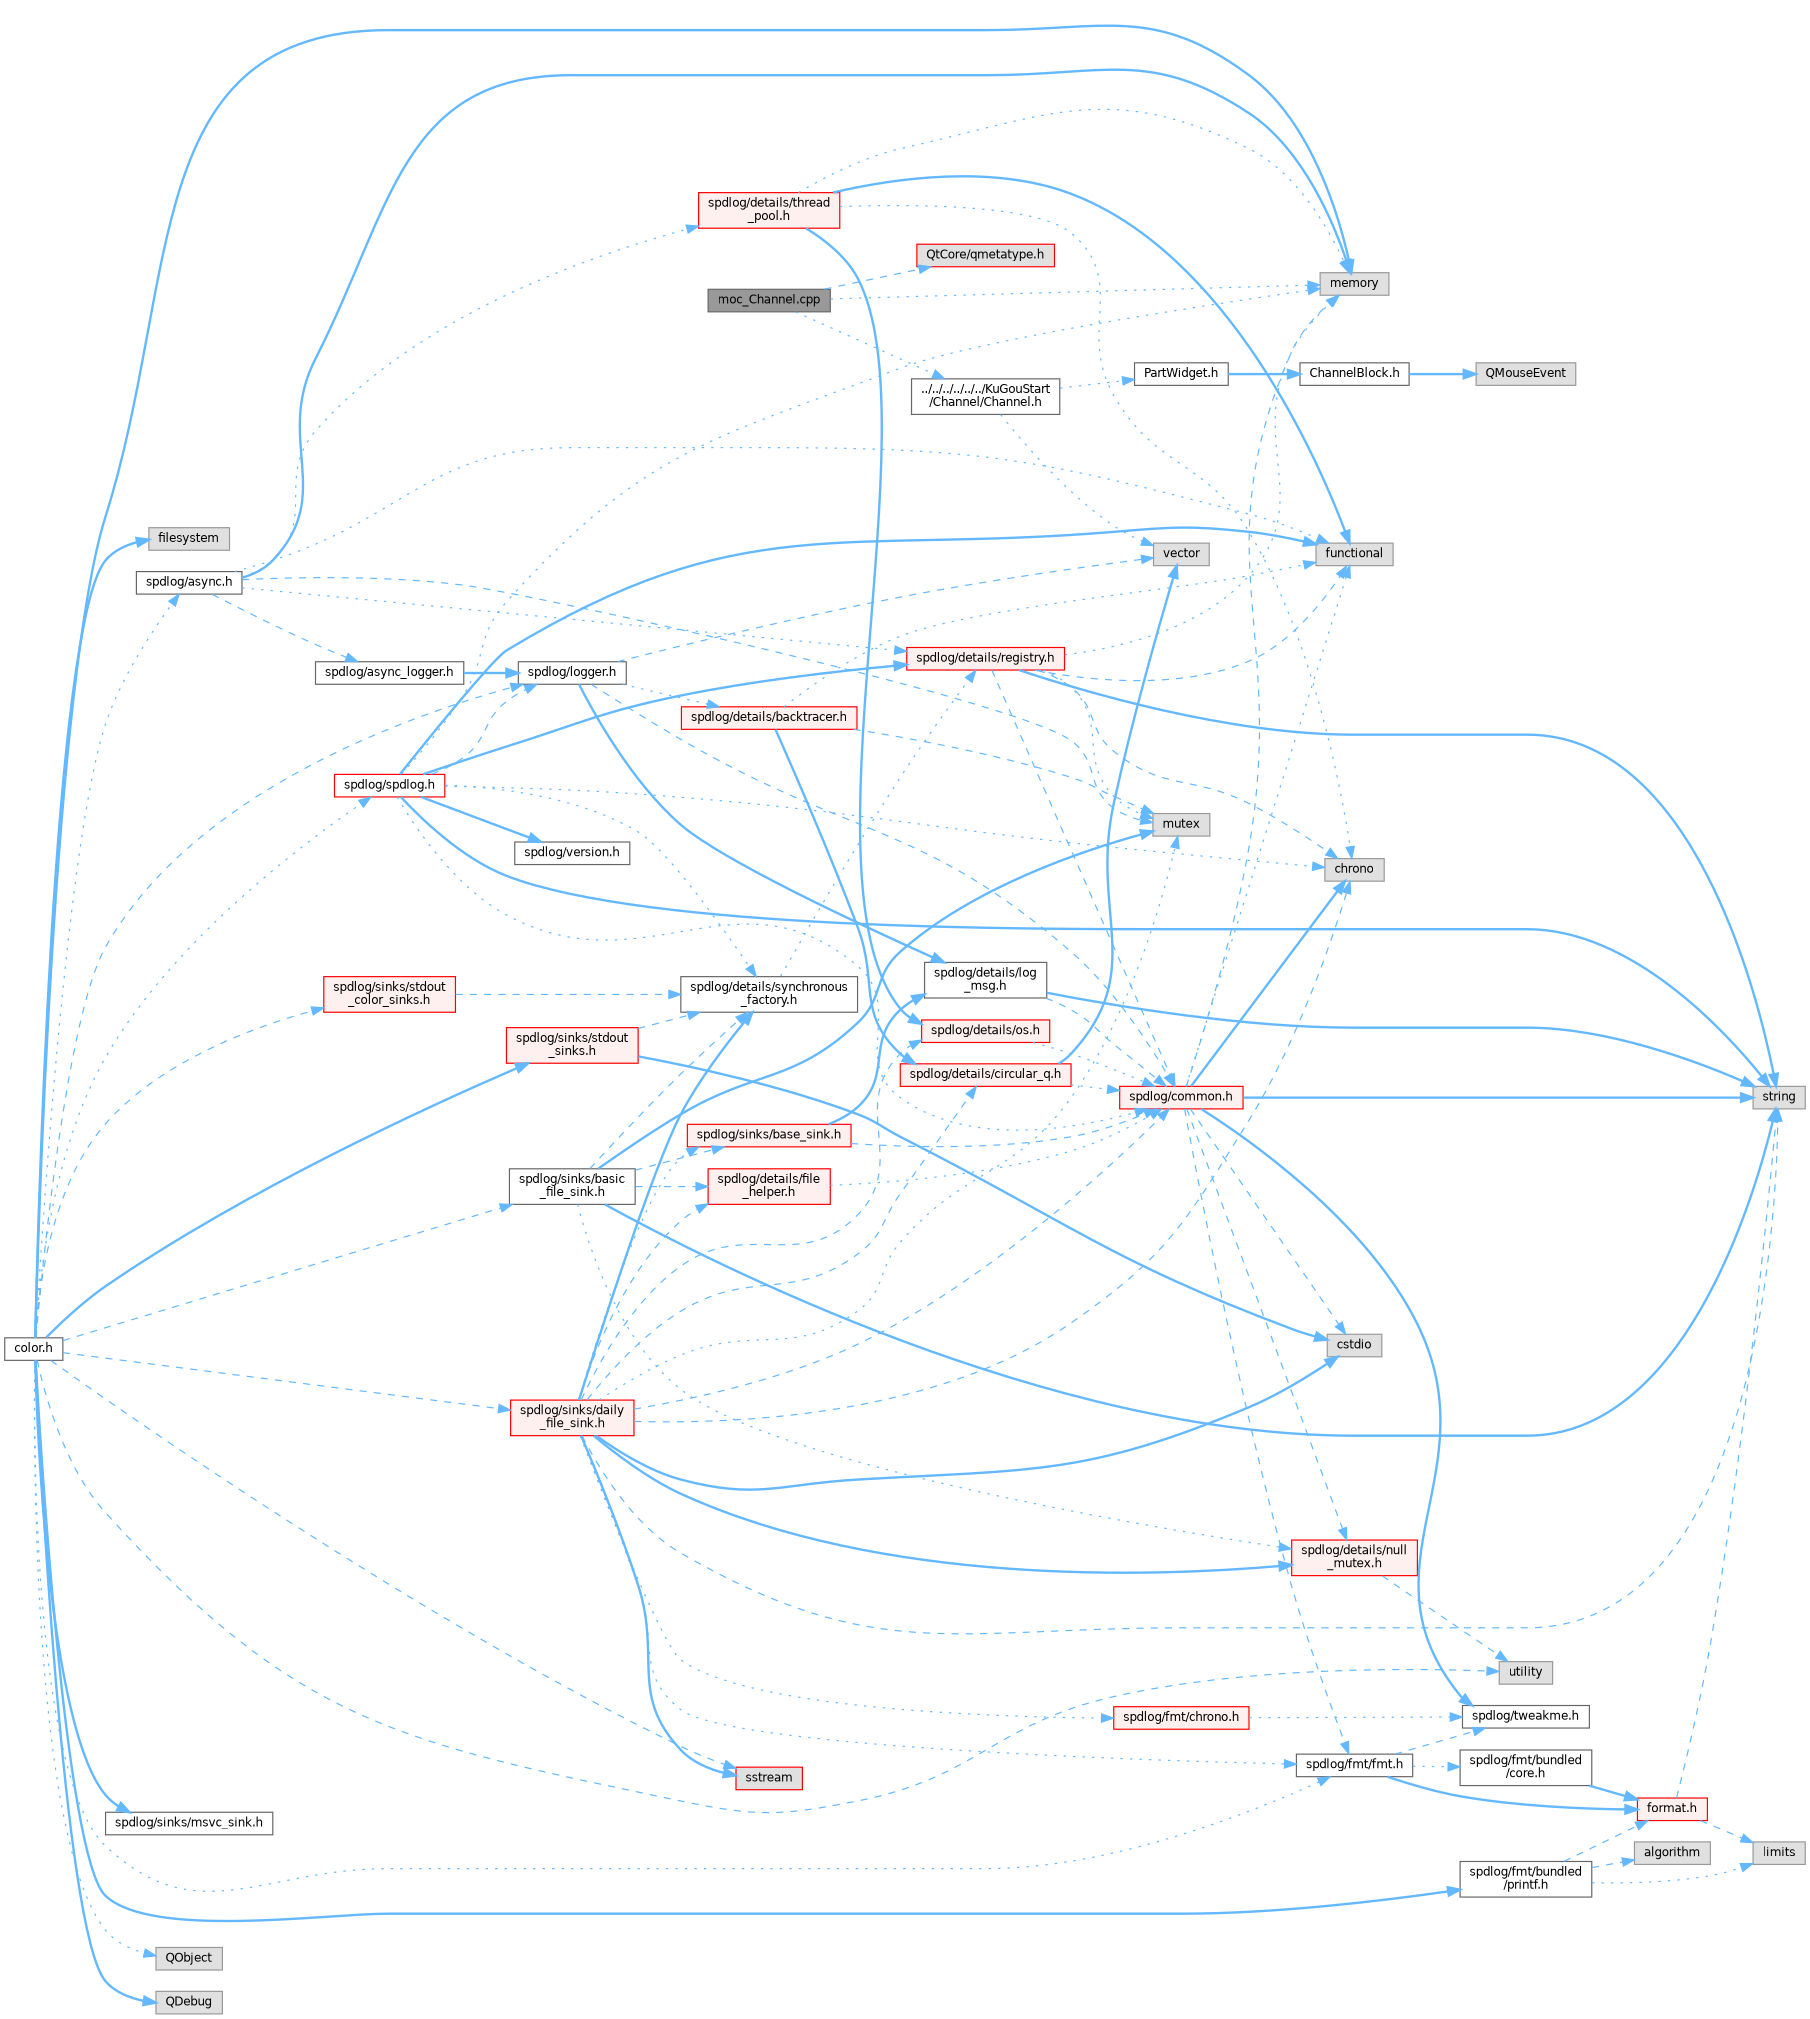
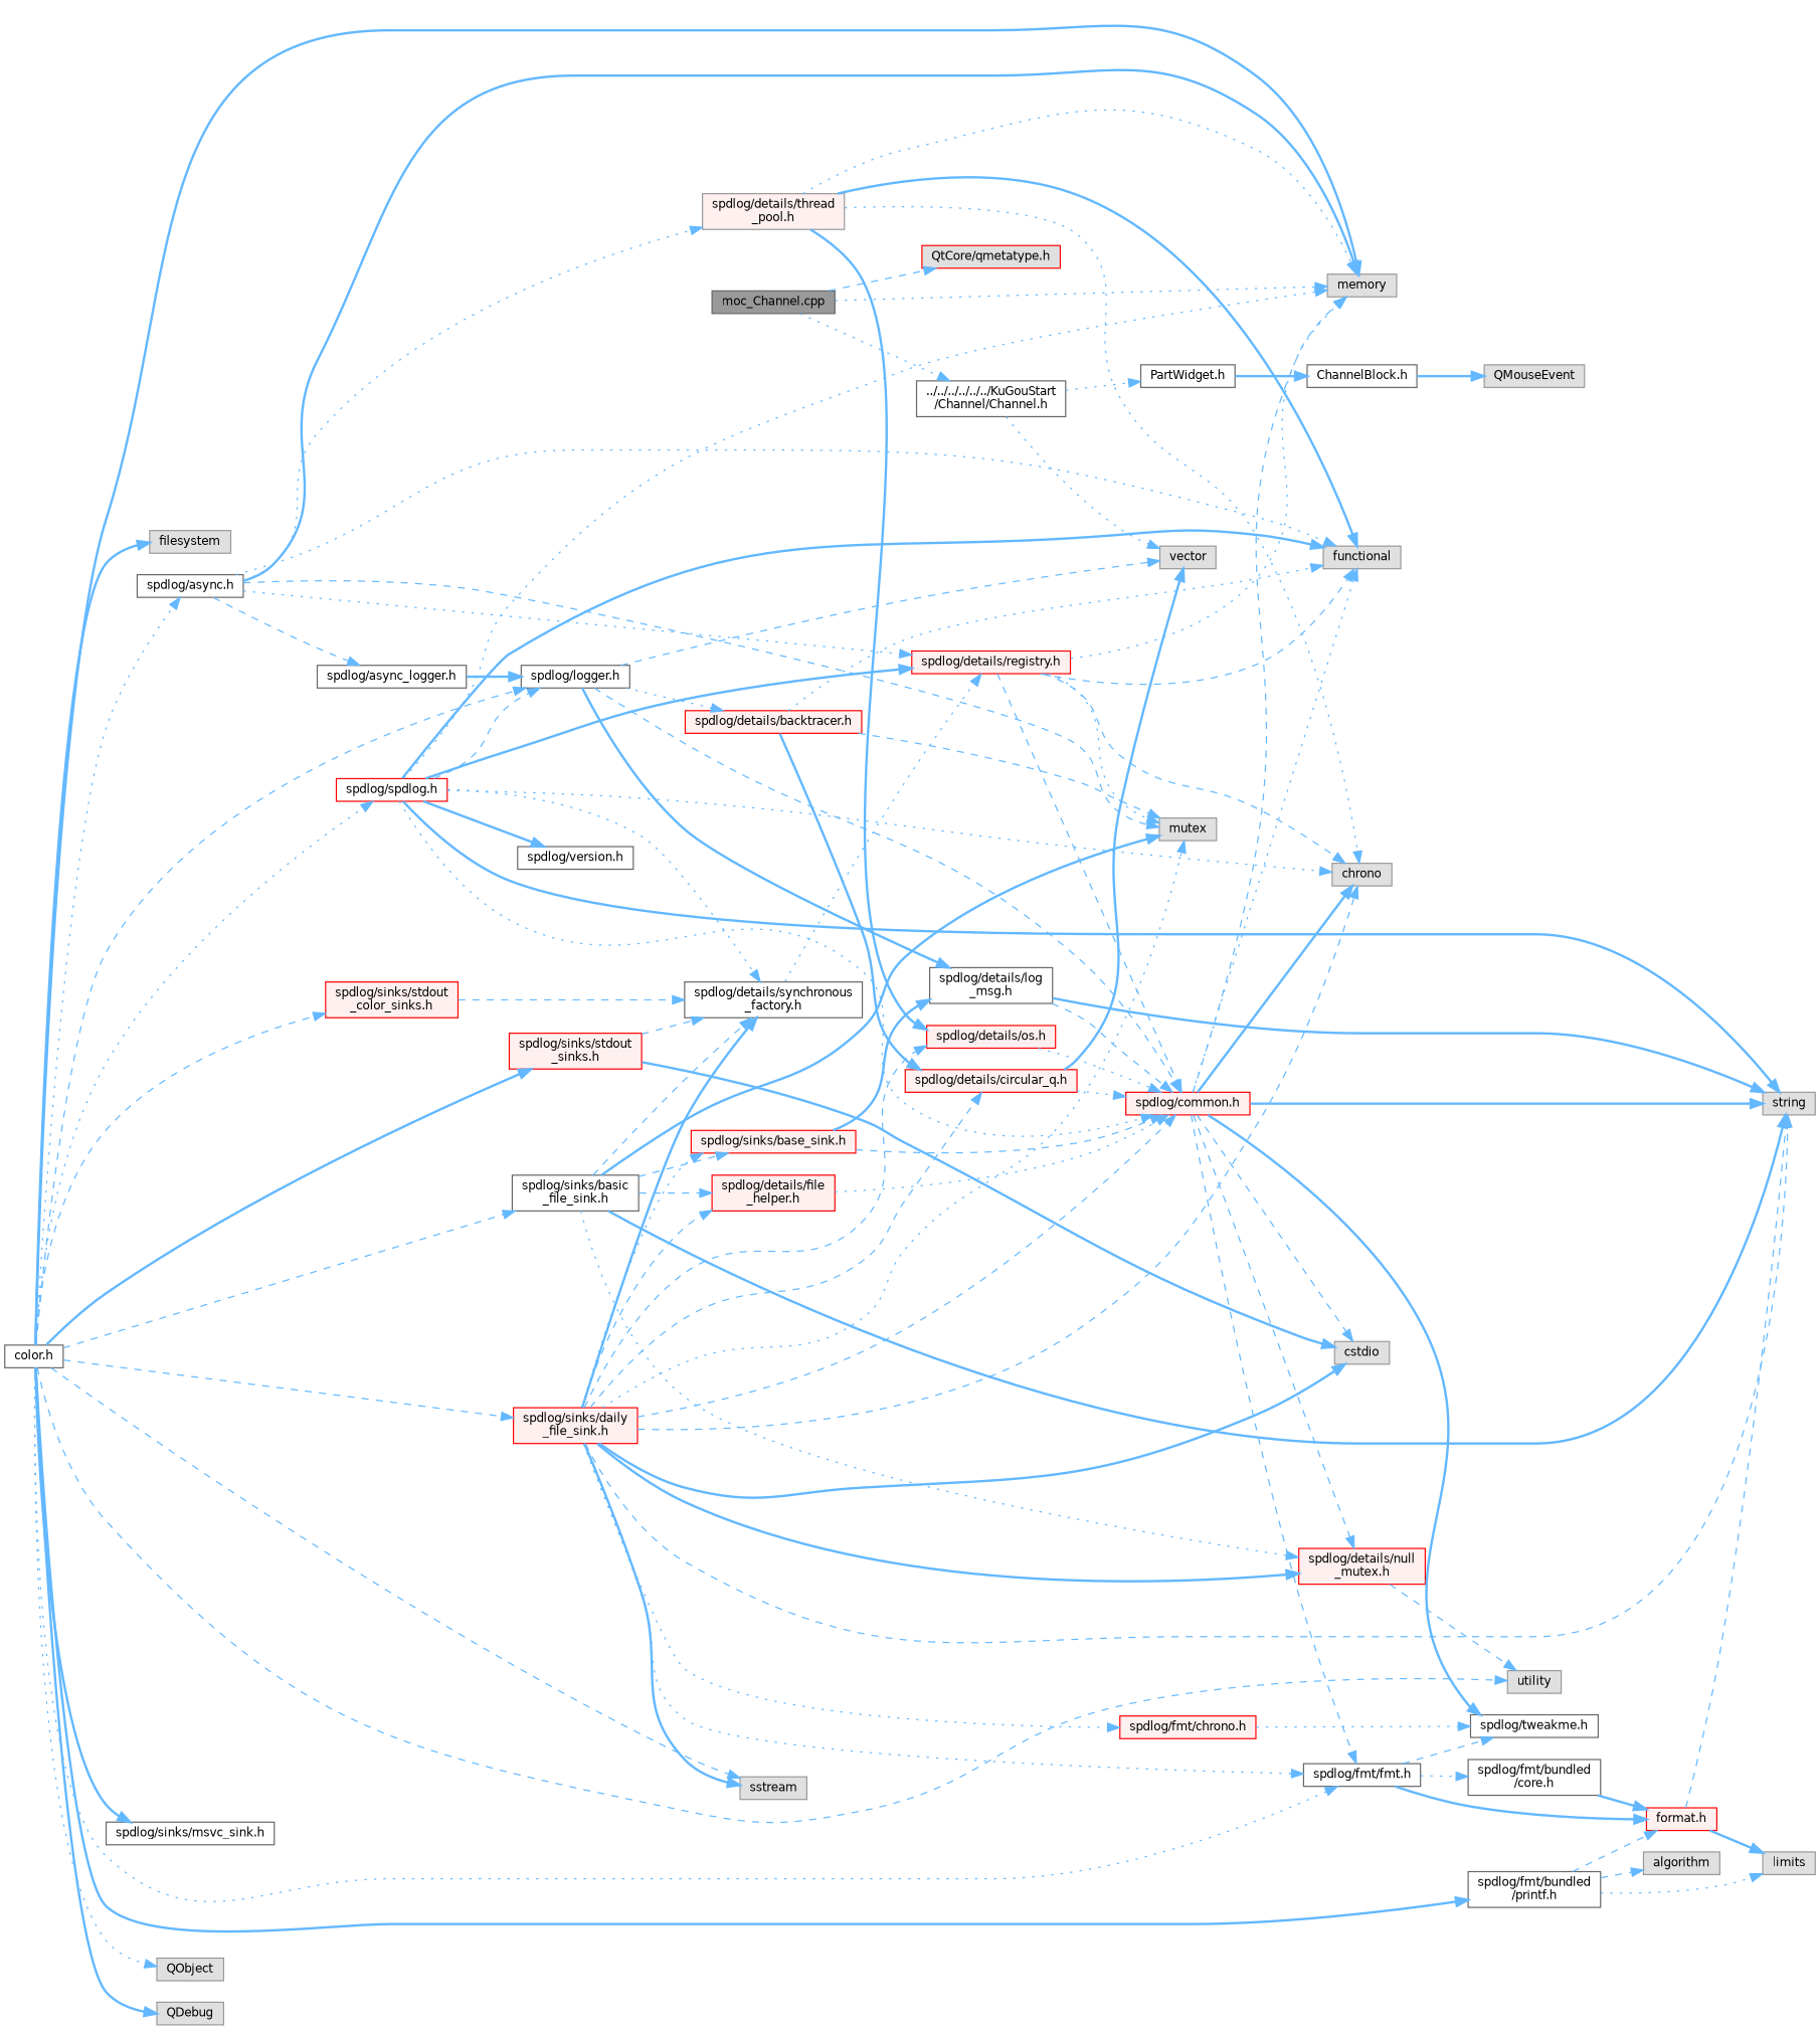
  digraph {
    rankdir=LR
    node [color=grey40 fillcolor=white fontname=Helvetica fontsize=10 shape=box style=filled]
    edge [color=steelblue1 fontname=Helvetica fontsize=10 labelfontname=Helvetica labelfontsize=10 style=dashed]
    n1 [color=gray40 fillcolor=grey60 fontcolor=black height=0.2 label="moc_Channel.cpp" width=0.4]
    n2 [height=0.2 label="../../../../../../KuGouStart\l/Channel/Channel.h" width=0.4]
    n3 [color=grey60 fillcolor="#E0E0E0" height=0.2 label=memory width=0.4]
    n4 [color=red fillcolor="#E0E0E0" height=0.2 label="QtCore/qmetatype.h" width=0.4]
    n5 [height=0.2 label="PartWidget.h" width=0.4]
    n6 [color=grey60 fillcolor="#E0E0E0" height=0.2 label=vector width=0.4]
    n7 [height=0.2 label="ChannelBlock.h" width=0.4]
    n8 [color=grey60 fillcolor="#E0E0E0" height=0.2 label=QMouseEvent width=0.4]
    n9 [height=0.2 label="color.h" width=0.4]
    n10 [color=grey60 fillcolor="#E0E0E0" height=0.2 label=filesystem width=0.4]
-   n11 [color=red fillcolor="#E0E0E0" height=0.2 label=sstream width=0.4]
+   n11 [color=grey60 fillcolor="#E0E0E0" height=0.2 label=sstream width=0.4]
    n12 [color=red height=0.2 label="spdlog/spdlog.h" width=0.4]
    n13 [color=grey60 fillcolor="#E0E0E0" height=0.2 label=utility width=0.4]
    n14 [height=0.2 label="spdlog/fmt/fmt.h" width=0.4]
    n15 [height=0.2 label="spdlog/logger.h" width=0.4]
    n16 [height=0.2 label="spdlog/async.h" width=0.4]
    n17 [height=0.2 label="spdlog/fmt/bundled\l/printf.h" width=0.4]
    n18 [height=0.2 label="spdlog/sinks/basic\l_file_sink.h" width=0.4]
    n19 [color=red fillcolor="#FFF0F0" height=0.2 label="spdlog/sinks/daily\l_file_sink.h" width=0.4]
    n20 [height=0.2 label="spdlog/sinks/msvc_sink.h" width=0.4]
    n21 [color=red fillcolor="#FFF0F0" height=0.2 label="spdlog/sinks/stdout\l_sinks.h" width=0.4]
    n22 [color=red fillcolor="#FFF0F0" height=0.2 label="spdlog/sinks/stdout\l_color_sinks.h" width=0.4]
    n23 [color=grey60 fillcolor="#E0E0E0" height=0.2 label=QObject width=0.4]
    n24 [color=grey60 fillcolor="#E0E0E0" height=0.2 label=QDebug width=0.4]
    n25 [color=red fillcolor="#FFF0F0" height=0.2 label="spdlog/common.h" width=0.4]
    n26 [color=grey60 fillcolor="#E0E0E0" height=0.2 label=chrono width=0.4]
    n27 [color=grey60 fillcolor="#E0E0E0" height=0.2 label=functional width=0.4]
    n28 [color=grey60 fillcolor="#E0E0E0" height=0.2 label=string width=0.4]
    n29 [color=red fillcolor="#FFF0F0" height=0.2 label="spdlog/details/registry.h" width=0.4]
    n30 [height=0.2 label="spdlog/details/synchronous\l_factory.h" width=0.4]
    n31 [height=0.2 label="spdlog/version.h" width=0.4]
    n32 [height=0.2 label="spdlog/tweakme.h" width=0.4]
    n33 [height=0.2 label="spdlog/fmt/bundled\l/core.h" width=0.4]
    n34 [color=red fillcolor="#FFF0F0" height=0.2 label="format.h" width=0.4]
    n35 [color=red fillcolor="#FFF0F0" height=0.2 label="spdlog/details/backtracer.h" width=0.4]
    n36 [height=0.2 label="spdlog/details/log\l_msg.h" width=0.4]
    n37 [color=grey60 fillcolor="#E0E0E0" height=0.2 label=mutex width=0.4]
    n38 [height=0.2 label="spdlog/async_logger.h" width=0.4]
-   n39 [color=red fillcolor="#FFF0F0" height=0.2 label="spdlog/details/thread\l_pool.h" width=0.4]
+   n39 [color=grey60 fillcolor="#FFF0F0" height=0.2 label="spdlog/details/thread\l_pool.h" width=0.4]
    n40 [color=grey60 fillcolor="#E0E0E0" height=0.2 label=limits width=0.4]
    n41 [color=grey60 fillcolor="#E0E0E0" height=0.2 label=algorithm width=0.4]
    n42 [color=red fillcolor="#FFF0F0" height=0.2 label="spdlog/details/null\l_mutex.h" width=0.4]
    n43 [color=red fillcolor="#FFF0F0" height=0.2 label="spdlog/details/file\l_helper.h" width=0.4]
    n44 [color=red fillcolor="#FFF0F0" height=0.2 label="spdlog/sinks/base_sink.h" width=0.4]
    n45 [color=grey60 fillcolor="#E0E0E0" height=0.2 label=cstdio width=0.4]
    n46 [color=red fillcolor="#FFF0F0" height=0.2 label="spdlog/details/circular_q.h" width=0.4]
    n47 [color=red fillcolor="#FFF0F0" height=0.2 label="spdlog/details/os.h" width=0.4]
    n48 [color=red fillcolor="#FFF0F0" height=0.2 label="spdlog/fmt/chrono.h" width=0.4]
    n1 -> n2 [style=dotted]
    n1 -> n3 [style=dotted]
    n1 -> n4
    n2 -> n5 [style=dotted]
    n2 -> n6 [style=dotted]
    n5 -> n7 [style=bold]
    n7 -> n8 [style=bold]
    n9 -> n3 [style=bold]
    n9 -> n10 [style=bold]
    n9 -> n11
    n9 -> n12 [style=dotted]
    n9 -> n13
    n9 -> n14 [style=dotted]
    n9 -> n15
    n9 -> n16 [style=dotted]
    n9 -> n17 [style=bold]
    n9 -> n18
    n9 -> n19
    n9 -> n20 [style=bold]
    n9 -> n21 [style=bold]
    n9 -> n22
    n9 -> n23 [style=dotted]
    n9 -> n24 [style=bold]
    n12 -> n3 [style=dotted]
    n12 -> n15
    n12 -> n25 [style=dotted]
    n12 -> n26 [style=dotted]
    n12 -> n27 [style=bold]
    n12 -> n28 [style=bold]
    n12 -> n29 [style=bold]
    n12 -> n30 [style=dotted]
    n12 -> n31 [style=bold]
    n14 -> n32
    n14 -> n33 [style=dotted]
    n14 -> n34 [style=bold]
    n15 -> n6
    n15 -> n25
    n15 -> n35 [style=dotted]
    n15 -> n36 [style=bold]
    n16 -> n3 [style=bold]
    n16 -> n27 [style=dotted]
    n16 -> n29 [style=dotted]
    n16 -> n37
    n16 -> n38
    n16 -> n39 [style=dotted]
    n17 -> n34
    n17 -> n40 [style=dotted]
    n17 -> n41
    n18 -> n28 [style=bold]
    n18 -> n30
    n18 -> n37 [style=bold]
    n18 -> n42 [style=dotted]
    n18 -> n43
    n18 -> n44
    n19 -> n11 [style=bold]
    n19 -> n14 [style=dotted]
    n19 -> n25
    n19 -> n26
    n19 -> n28
    n19 -> n30 [style=bold]
    n19 -> n37 [style=dotted]
    n19 -> n42 [style=bold]
    n19 -> n43
    n19 -> n44 [style=dotted]
    n19 -> n45 [style=bold]
    n19 -> n46
    n19 -> n47
    n19 -> n48 [style=dotted]
    n21 -> n30
    n21 -> n45 [style=bold]
    n22 -> n30
    n25 -> n3
    n25 -> n14
    n25 -> n26 [style=bold]
    n25 -> n27 [style=dotted]
    n25 -> n28 [style=bold]
    n25 -> n32 [style=bold]
    n25 -> n42
    n25 -> n45
    n29 -> n3 [style=dotted]
    n29 -> n25
    n29 -> n26
    n29 -> n27
-   n29 -> n28 [style=bold]
    n29 -> n37 [style=dotted]
    n30 -> n29 [style=dotted]
    n33 -> n34 [style=bold]
    n34 -> n28
-   n34 -> n40
+   n34 -> n40 [style=bold]
    n35 -> n27 [style=dotted]
    n35 -> n37
    n35 -> n46 [style=bold]
    n36 -> n25
    n36 -> n28 [style=bold]
    n38 -> n15 [style=bold]
    n39 -> n3 [style=dotted]
    n39 -> n26 [style=dotted]
    n39 -> n27 [style=bold]
    n39 -> n47 [style=bold]
    n42 -> n13
    n43 -> n25 [style=dotted]
    n44 -> n25
    n44 -> n36 [style=bold]
    n46 -> n6 [style=bold]
    n46 -> n25 [style=dotted]
    n47 -> n25 [style=dotted]
    n48 -> n32 [style=dotted]
  }
